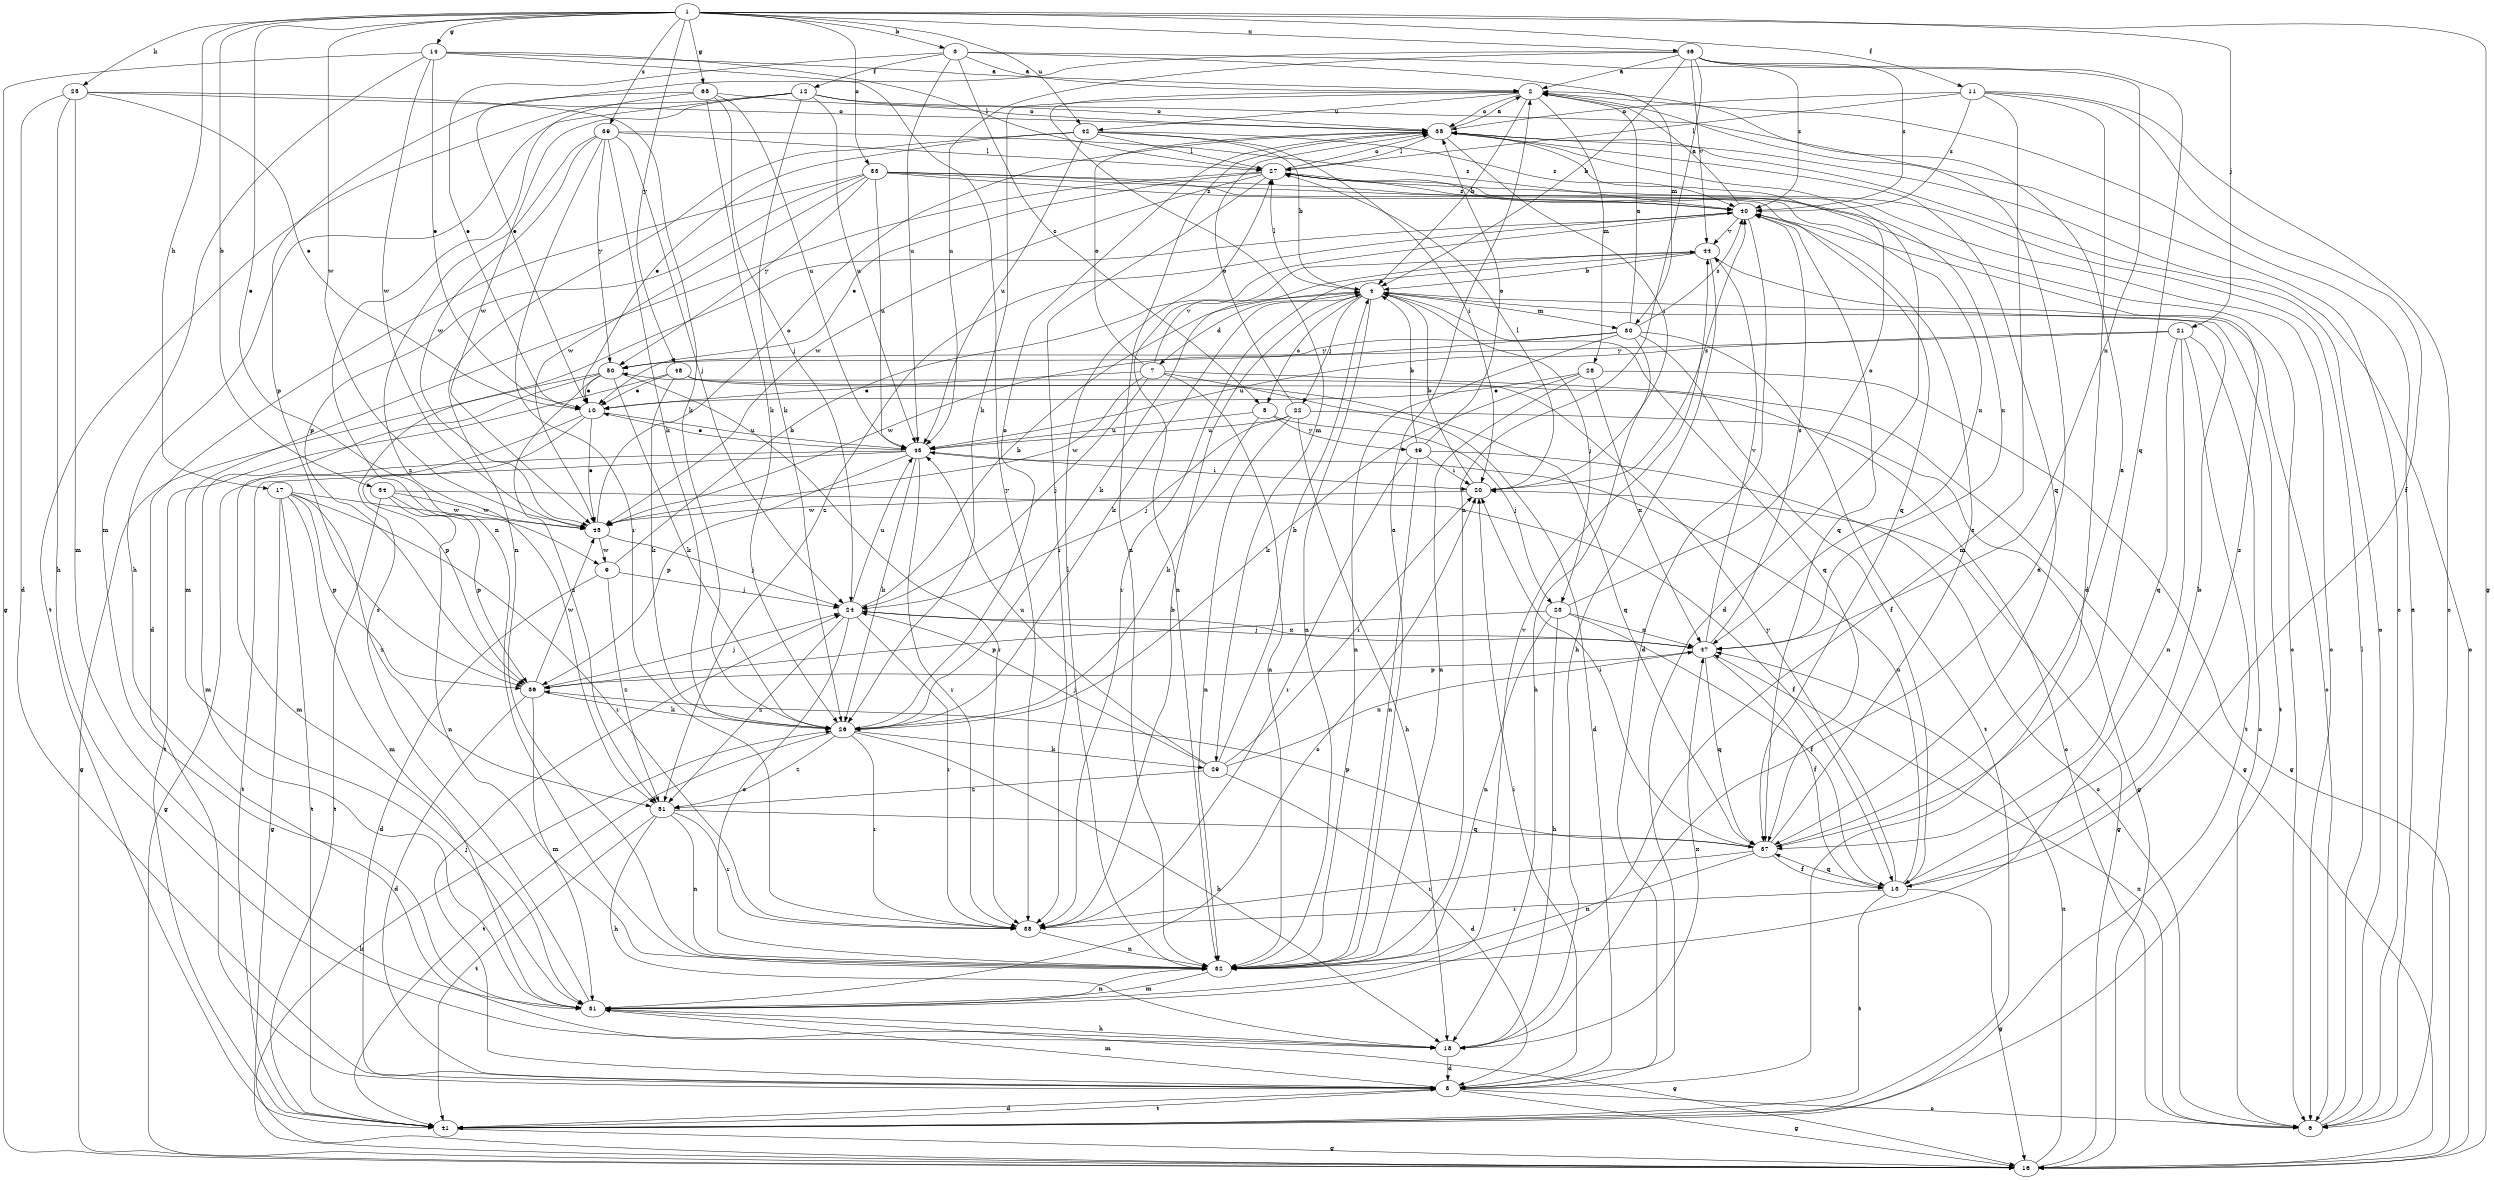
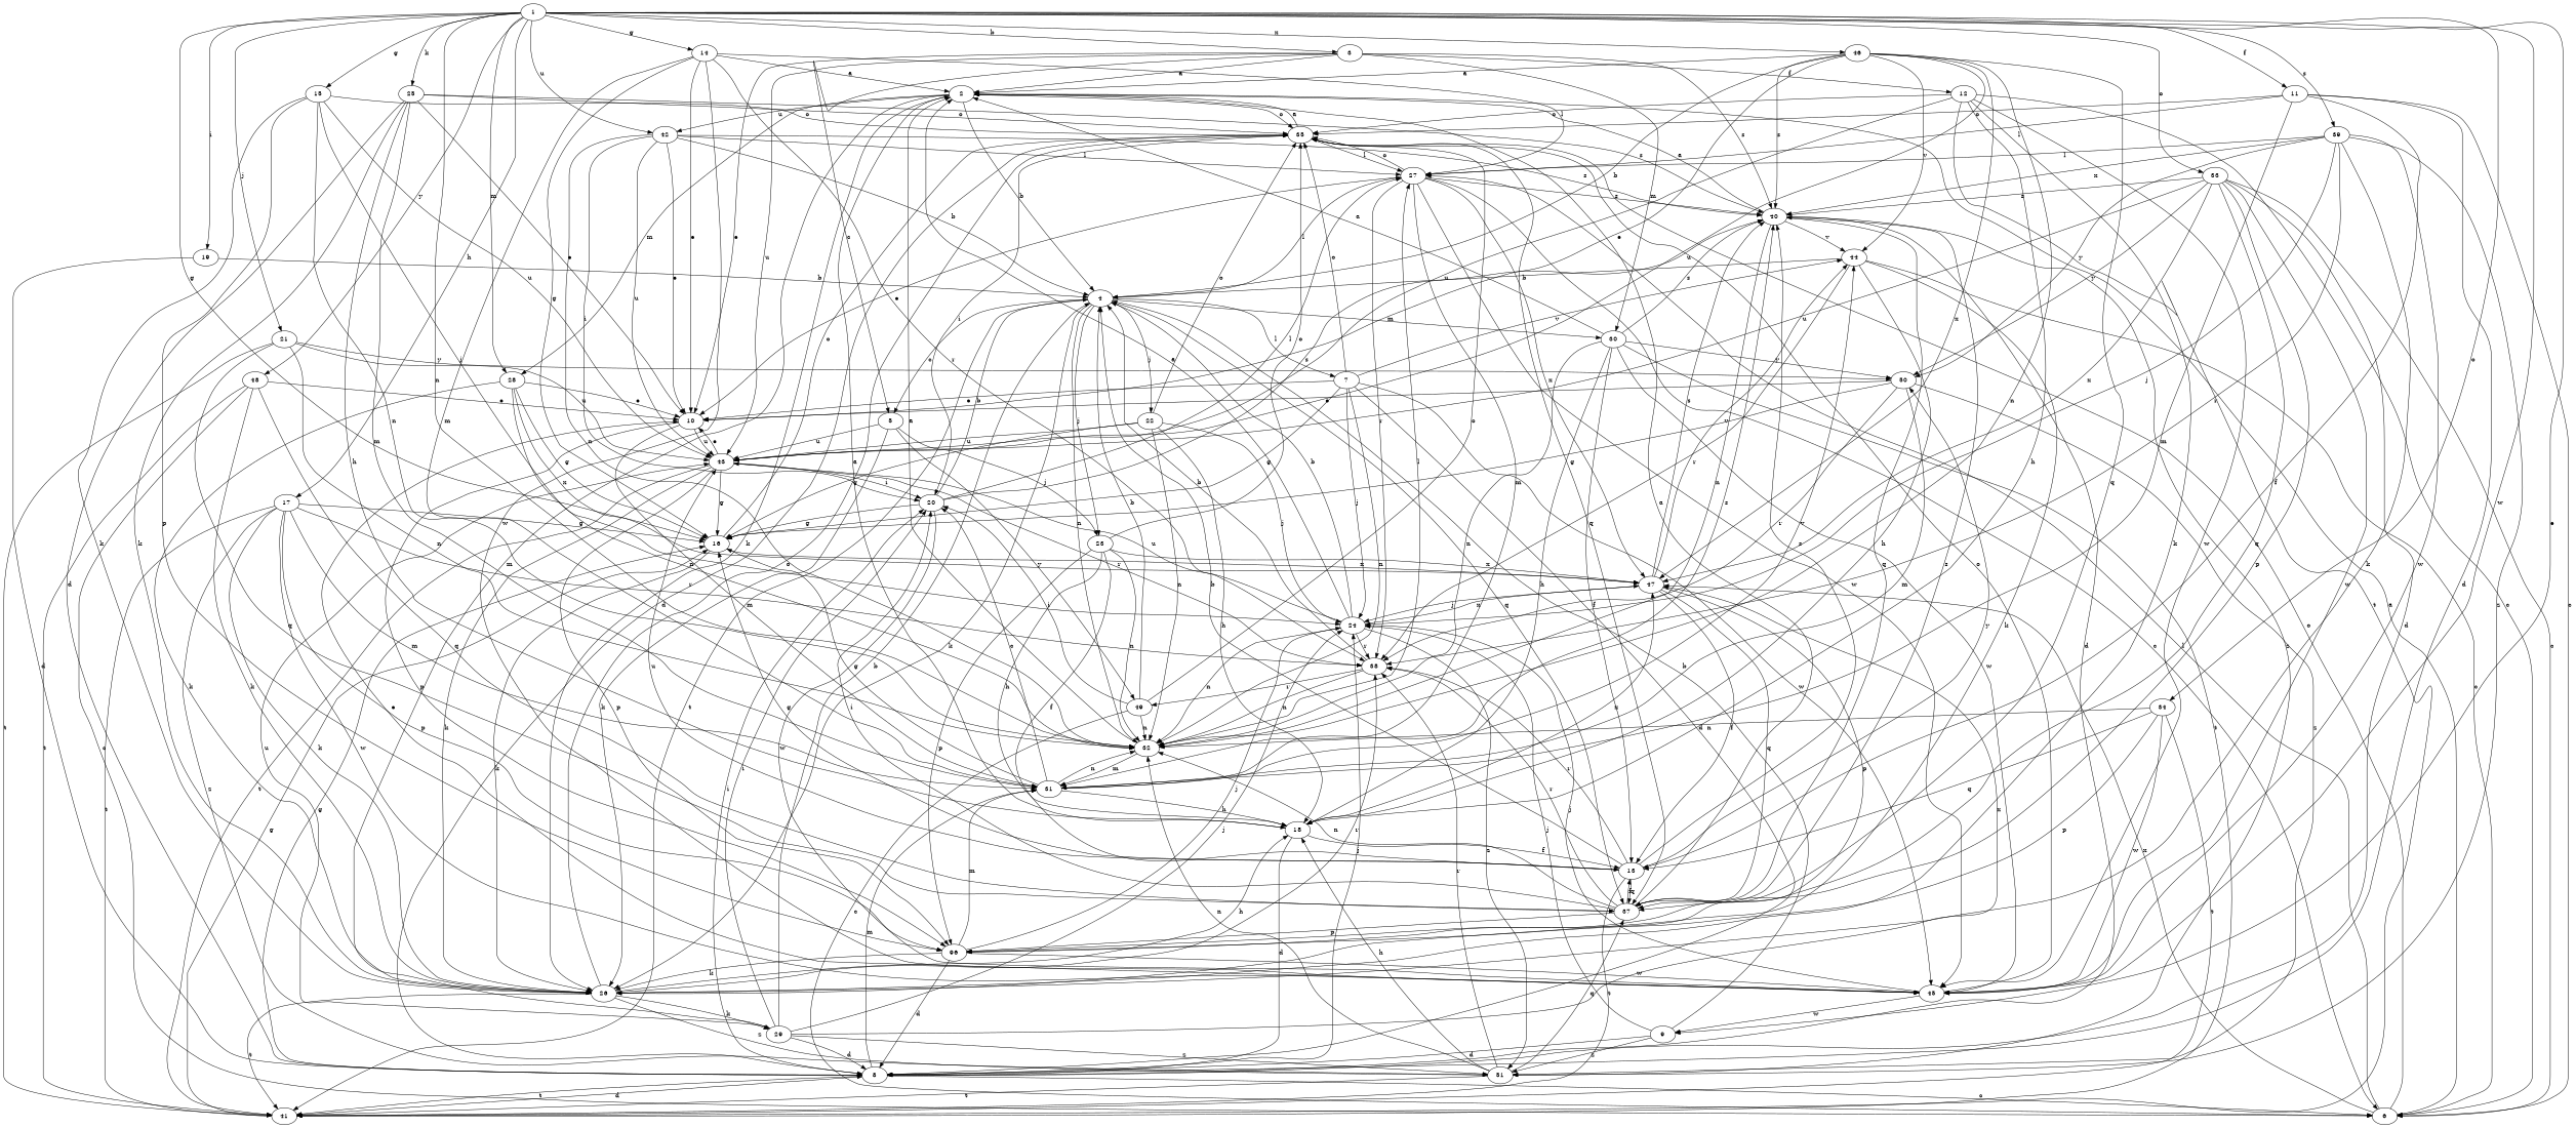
  strict digraph {
    3
    2
    30
    40
    5
    12
    10
    43
    35
    4
    29
    42
    28
    26
    45
    18
    13
    32
    41
    50
    8
    51
    37
    44
    23
    49
    6
    31
-   36
+   36 [label=96]
    38
    16
    20
    27
    7
    22
    47
    24
    14
    9
    46
    1
+   19
    11
    21
    33
    48
    25
    34
-   15 [label=65]
+   15
    17
    39
    3 -> 2 [label=a]
    3 -> 30 [label=m]
    3 -> 40 [label=s]
    3 -> 5 [label=c]
    3 -> 12 [label=f]
    3 -> 10 [label=e]
    3 -> 43 [label=u]
    2 -> 35 [label=o]
    2 -> 4 [label=b]
    2 -> 29 [label=m]
    2 -> 42 [label=u]
    2 -> 28 [label=m]
    2 -> 26 [label=k]
    30 -> 2 [label=a]
    30 -> 40 [label=s]
    30 -> 45 [label=w]
    30 -> 18 [label=h]
    30 -> 13 [label=f]
    30 -> 32 [label=n]
    30 -> 41 [label=t]
    30 -> 50 [label=y]
    40 -> 2 [label=a]
    40 -> 32 [label=n]
    40 -> 8 [label=d]
    40 -> 51 [label=z]
    40 -> 37 [label=q]
    40 -> 44 [label=v]
    5 -> 43 [label=u]
    5 -> 26 [label=k]
    5 -> 23 [label=j]
    5 -> 49 [label=y]
    12 -> 43 [label=u]
    12 -> 35 [label=o]
    12 -> 26 [label=k]
    12 -> 45 [label=w]
    12 -> 18 [label=h]
    12 -> 41 [label=t]
    12 -> 6 [label=c]
    10 -> 43 [label=u]
    10 -> 31 [label=m]
    10 -> 36 [label=p]
    43 -> 10 [label=e]
    43 -> 26 [label=k]
    43 -> 41 [label=t]
    43 -> 36 [label=p]
    43 -> 38 [label=r]
    43 -> 16 [label=g]
    43 -> 20 [label=i]
    35 -> 2 [label=a]
    35 -> 8 [label=d]
    35 -> 37 [label=q]
    35 -> 20 [label=i]
    35 -> 27 [label=l]
    4 -> 30 [label=m]
    4 -> 5 [label=c]
    4 -> 26 [label=k]
    4 -> 32 [label=n]
    4 -> 41 [label=t]
    4 -> 37 [label=q]
    4 -> 23 [label=j]
    4 -> 27 [label=l]
-   4 -> 7 [label=d]
+   4 -> 7 [label=l]
    4 -> 22 [label=j]
    29 -> 43 [label=u]
    29 -> 4 [label=b]
    29 -> 8 [label=d]
    29 -> 51 [label=z]
    29 -> 20 [label=i]
    29 -> 47 [label=x]
    29 -> 24 [label=j]
    42 -> 40 [label=s]
    42 -> 10 [label=e]
    42 -> 43 [label=u]
    42 -> 4 [label=b]
    42 -> 32 [label=n]
    42 -> 20 [label=i]
    42 -> 27 [label=l]
    28 -> 10 [label=e]
    28 -> 26 [label=k]
    28 -> 32 [label=n]
    28 -> 16 [label=g]
    28 -> 47 [label=x]
    26 -> 35 [label=o]
    26 -> 29 [label=k]
    26 -> 18 [label=h]
    26 -> 41 [label=t]
    26 -> 51 [label=z]
    26 -> 38 [label=r]
-   10 -> 45 [label=e]
+   45 -> 10 [label=e]
    45 -> 35 [label=o]
    45 -> 24 [label=j]
    45 -> 9 [label=w]
    18 -> 2 [label=a]
+   18 -> 13 [label=f]
    18 -> 8 [label=d]
    18 -> 47 [label=x]
    13 -> 40 [label=s]
    13 -> 43 [label=u]
    13 -> 4 [label=b]
    13 -> 41 [label=t]
    13 -> 50 [label=y]
    13 -> 37 [label=q]
    13 -> 38 [label=r]
    13 -> 16 [label=g]
    32 -> 2 [label=a]
    32 -> 31 [label=m]
    32 -> 27 [label=l]
    41 -> 8 [label=d]
    41 -> 16 [label=g]
    50 -> 10 [label=e]
-   50 -> 26 [label=k]
+   17 -> 26 [label=k]
    50 -> 51 [label=z]
    50 -> 31 [label=m]
    50 -> 38 [label=r]
    50 -> 16 [label=g]
    8 -> 41 [label=t]
    8 -> 6 [label=c]
    8 -> 31 [label=m]
    8 -> 16 [label=g]
    8 -> 20 [label=i]
    8 -> 24 [label=j]
    51 -> 18 [label=h]
    51 -> 32 [label=n]
    51 -> 41 [label=t]
    51 -> 37 [label=q]
    51 -> 38 [label=r]
    37 -> 2 [label=a]
    37 -> 40 [label=s]
    37 -> 13 [label=f]
    37 -> 32 [label=n]
    37 -> 36 [label=p]
    37 -> 38 [label=r]
    37 -> 20 [label=i]
    44 -> 4 [label=b]
    44 -> 26 [label=k]
    44 -> 18 [label=h]
    44 -> 6 [label=c]
    44 -> 38 [label=r]
    23 -> 35 [label=o]
    23 -> 18 [label=h]
    23 -> 13 [label=f]
    23 -> 32 [label=n]
    23 -> 36 [label=p]
    23 -> 47 [label=x]
    49 -> 35 [label=o]
    49 -> 4 [label=b]
    49 -> 32 [label=n]
    49 -> 6 [label=c]
-   49 -> 38 [label=r]
+   38 -> 49 [label=r]
    49 -> 20 [label=i]
    6 -> 2 [label=a]
    6 -> 35 [label=o]
    6 -> 27 [label=l]
    6 -> 47 [label=x]
    31 -> 40 [label=s]
    31 -> 18 [label=h]
    31 -> 32 [label=n]
    31 -> 44 [label=v]
    31 -> 16 [label=g]
    31 -> 20 [label=c]
    36 -> 26 [label=k]
    36 -> 45 [label=w]
    36 -> 8 [label=d]
    36 -> 31 [label=m]
    36 -> 24 [label=j]
    38 -> 4 [label=b]
    38 -> 32 [label=n]
    16 -> 35 [label=o]
    16 -> 26 [label=k]
    16 -> 47 [label=x]
    20 -> 40 [label=s]
    20 -> 4 [label=b]
    20 -> 45 [label=w]
-   16 -> 20 [label=g]
+   20 -> 16 [label=g]
    20 -> 27 [label=l]
    27 -> 40 [label=s]
    27 -> 10 [label=e]
    27 -> 35 [label=o]
    27 -> 45 [label=w]
    27 -> 6 [label=c]
    27 -> 31 [label=m]
    27 -> 38 [label=r]
    27 -> 47 [label=x]
    7 -> 10 [label=e]
    7 -> 35 [label=o]
    7 -> 45 [label=w]
    7 -> 32 [label=n]
    7 -> 8 [label=d]
    7 -> 44 [label=v]
    7 -> 16 [label=g]
    7 -> 24 [label=j]
    22 -> 43 [label=u]
    22 -> 35 [label=o]
    22 -> 18 [label=h]
    22 -> 32 [label=n]
    22 -> 16 [label=g]
    22 -> 24 [label=j]
    47 -> 40 [label=s]
    47 -> 13 [label=f]
    47 -> 37 [label=q]
    47 -> 44 [label=v]
    47 -> 36 [label=p]
    47 -> 24 [label=j]
+   24 -> 2 [label=a]
    24 -> 43 [label=u]
    24 -> 4 [label=b]
-   24 -> 32 [label=o]
+   24 -> 32 [label=n]
    24 -> 51 [label=z]
    24 -> 38 [label=r]
    24 -> 47 [label=x]
    14 -> 2 [label=a]
    14 -> 10 [label=e]
    14 -> 45 [label=w]
    14 -> 31 [label=m]
-   14 -> 38 [label=y]
+   14 -> 38 [label=r]
    14 -> 16 [label=g]
    14 -> 27 [label=l]
    9 -> 4 [label=b]
    9 -> 8 [label=d]
    9 -> 51 [label=z]
    9 -> 24 [label=j]
    46 -> 2 [label=a]
    46 -> 40 [label=s]
    46 -> 10 [label=e]
    46 -> 43 [label=u]
    46 -> 4 [label=b]
    46 -> 32 [label=n]
    46 -> 37 [label=q]
    46 -> 44 [label=v]
    46 -> 47 [label=x]
    1 -> 3 [label=b]
    1 -> 42 [label=u]
+   1 -> 28 [label=m]
    1 -> 45 [label=w]
-   35 -> 32 [label=n]
+   1 -> 32 [label=n]
    1 -> 16 [label=g]
    1 -> 14 [label=g]
    1 -> 9 [label=e]
    1 -> 46 [label=x]
+   1 -> 19 [label=i]
    1 -> 11 [label=f]
    1 -> 21 [label=j]
    1 -> 33 [label=o]
    1 -> 48 [label=y]
    1 -> 25 [label=k]
-   1 -> 34 [label=b]
+   1 -> 34 [label=o]
    1 -> 15 [label=g]
    1 -> 17 [label=h]
    1 -> 39 [label=s]
-   11 -> 40 [label=s]
+   19 -> 4 [label=b]
+   19 -> 8 [label=d]
+   25 -> 40 [label=s]
    11 -> 35 [label=o]
    11 -> 13 [label=f]
    11 -> 8 [label=d]
    11 -> 6 [label=c]
    11 -> 31 [label=m]
    11 -> 27 [label=l]
    21 -> 43 [label=u]
    21 -> 32 [label=n]
    21 -> 41 [label=t]
    21 -> 50 [label=y]
    21 -> 37 [label=q]
-   21 -> 6 [label=c]
    33 -> 40 [label=s]
    33 -> 43 [label=u]
    33 -> 45 [label=w]
    33 -> 50 [label=y]
    33 -> 8 [label=d]
    33 -> 37 [label=q]
    33 -> 6 [label=c]
    33 -> 36 [label=p]
    33 -> 47 [label=x]
    48 -> 10 [label=e]
    48 -> 26 [label=k]
    48 -> 41 [label=t]
    48 -> 37 [label=q]
    48 -> 6 [label=c]
    25 -> 10 [label=e]
    25 -> 35 [label=o]
    25 -> 26 [label=k]
    25 -> 18 [label=h]
    25 -> 8 [label=d]
    25 -> 31 [label=m]
    34 -> 45 [label=w]
-   34 -> 13 [label=f]
+   34 -> 13 [label=q]
    34 -> 32 [label=n]
    34 -> 41 [label=t]
    34 -> 36 [label=p]
    15 -> 43 [label=u]
    15 -> 35 [label=o]
    15 -> 26 [label=k]
    15 -> 32 [label=n]
    15 -> 36 [label=p]
    15 -> 24 [label=j]
    17 -> 45 [label=w]
    17 -> 41 [label=t]
    17 -> 51 [label=z]
    17 -> 31 [label=m]
    17 -> 36 [label=p]
    17 -> 38 [label=r]
    17 -> 16 [label=g]
-   39 -> 40 [label=s]
+   39 -> 40 [label=x]
    39 -> 26 [label=k]
    39 -> 45 [label=w]
    39 -> 50 [label=y]
    39 -> 51 [label=z]
    39 -> 38 [label=r]
    39 -> 27 [label=l]
    39 -> 24 [label=j]
  }
